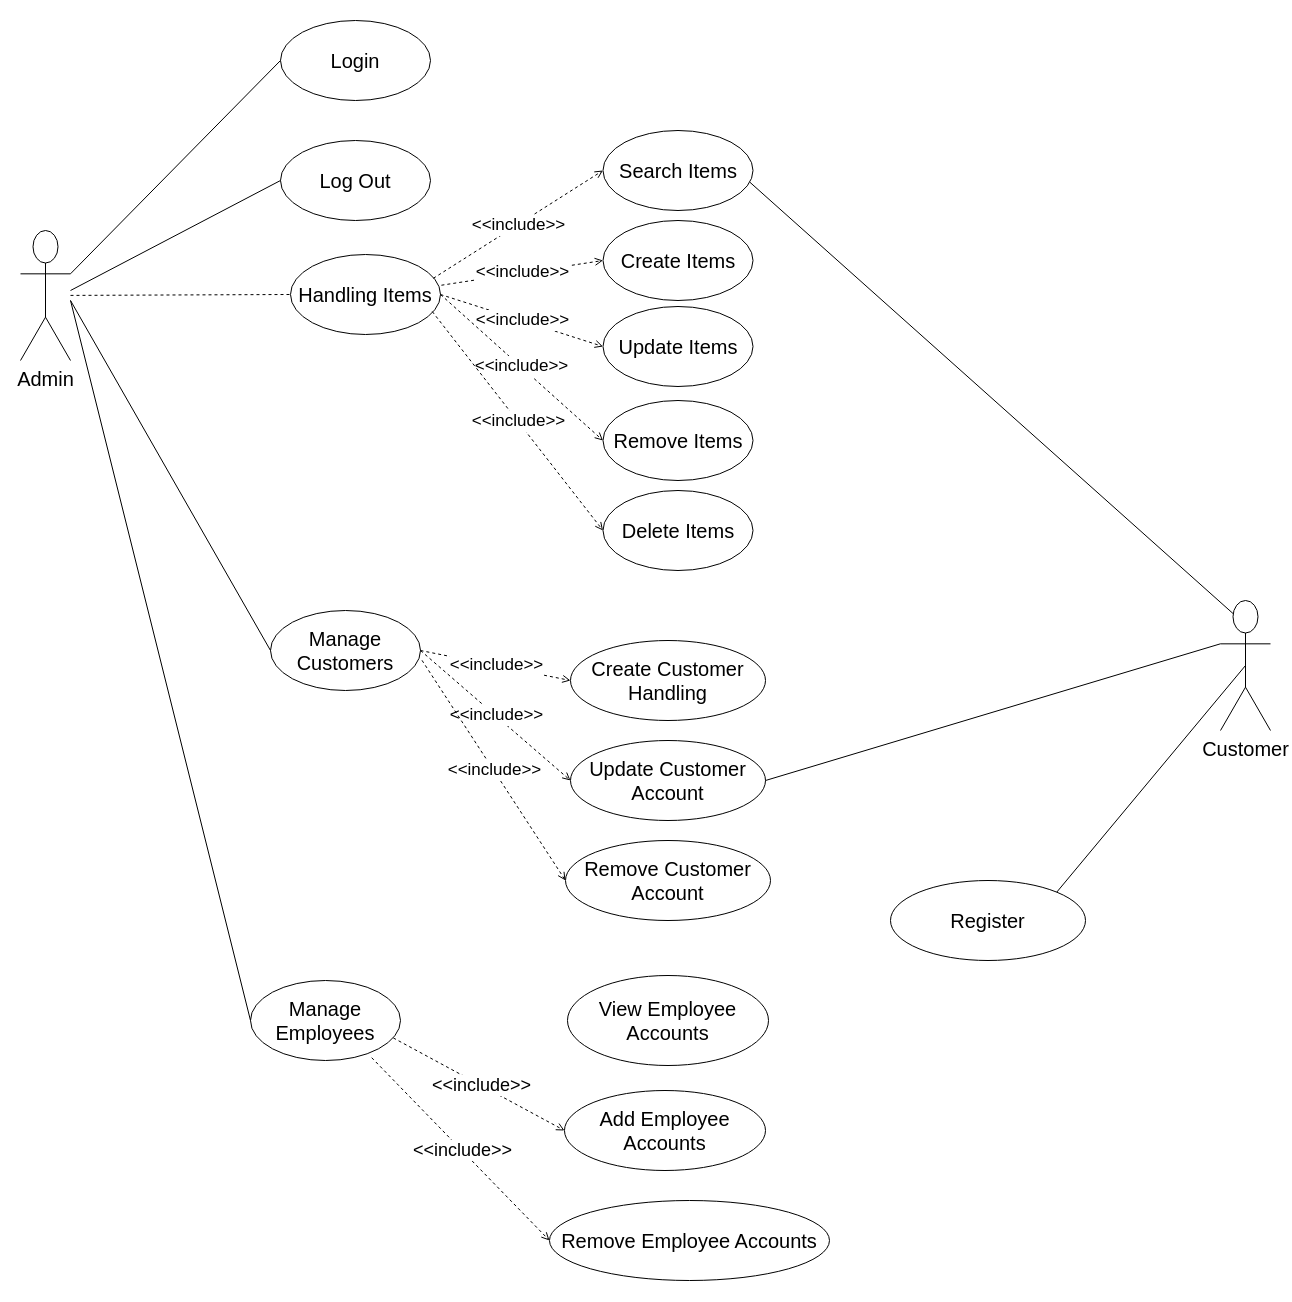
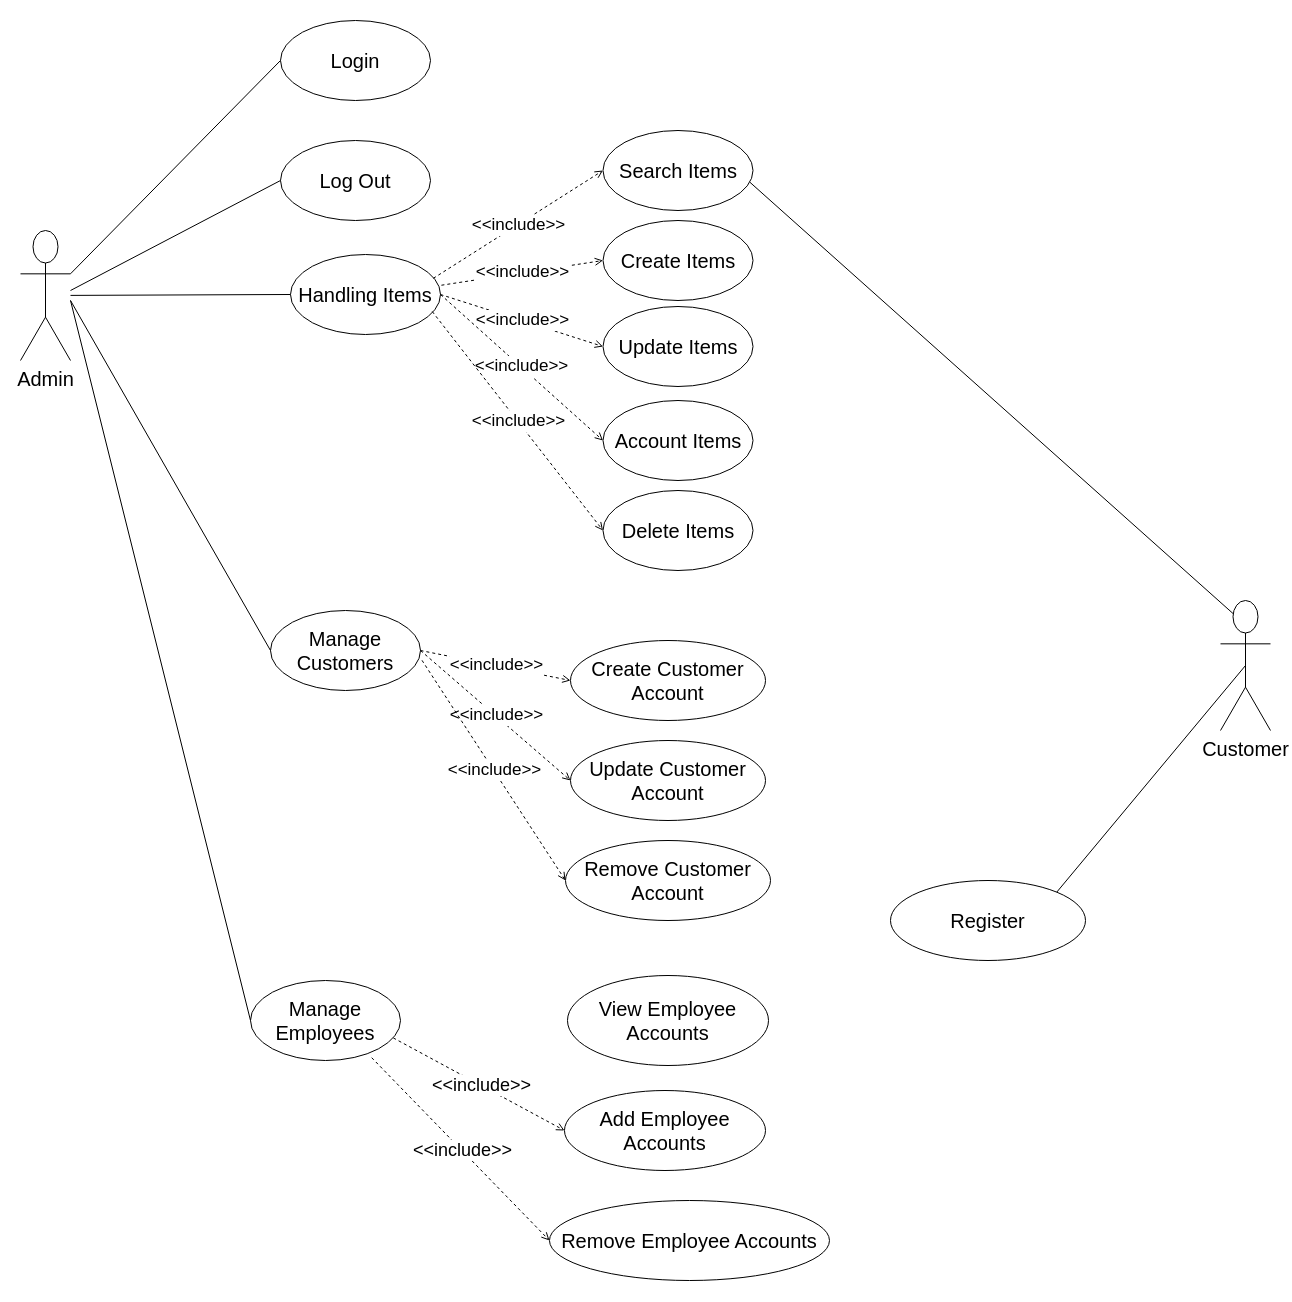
  <mxCell id="0" />
  <mxCell id="1" parent="0" />
  <mxCell id="2" value="&amp;lt;&amp;lt;include&amp;gt;&amp;gt;" style="endArrow=open;dashed=1;html=1;rounded=0;strokeColor=default;targetPerimeterSpacing=0;fontSize=18;entryX=0;entryY=0.5;entryDx=0;entryDy=0;exitX=0.808;exitY=0.965;exitDx=0;exitDy=0;exitPerimeter=0;" edge="1" parent="1" source="7" target="16"><mxGeometry x="0.015" width="160" relative="1" as="geometry"><mxPoint x="332.504" y="1215.084" as="sourcePoint" /><mxPoint x="541.48" y="1070" as="targetPoint" /><mxPoint x="1" as="offset" /></mxGeometry></mxCell>
  <mxCell id="3" value="Login" style="ellipse;whiteSpace=wrap;html=1;fontSize=20;" vertex="1" parent="1"><mxGeometry x="280" y="20" width="150" height="80" as="geometry" /></mxCell>
  <mxCell id="4" value="Log Out" style="ellipse;whiteSpace=wrap;html=1;fontSize=20;" vertex="1" parent="1"><mxGeometry x="280" y="140" width="150" height="80" as="geometry" /></mxCell>
  <mxCell id="5" value="Handling Items" style="ellipse;whiteSpace=wrap;html=1;fontSize=20;" vertex="1" parent="1"><mxGeometry x="290" y="254" width="150" height="80" as="geometry" /></mxCell>
  <mxCell id="6" value="Manage Customers" style="ellipse;whiteSpace=wrap;html=1;fontSize=20;" vertex="1" parent="1"><mxGeometry x="270" y="610" width="150" height="80" as="geometry" /></mxCell>
  <mxCell id="7" value="Manage Employees" style="ellipse;whiteSpace=wrap;html=1;fontSize=20;" vertex="1" parent="1"><mxGeometry x="250" y="980" width="150" height="80" as="geometry" /></mxCell>
  <mxCell id="8" value="Admin" style="shape=umlActor;verticalLabelPosition=bottom;verticalAlign=top;html=1;outlineConnect=0;fontColor=default;fontSize=20;" vertex="1" parent="1"><mxGeometry x="20" y="230" width="50" height="130" as="geometry" /></mxCell>
  <mxCell id="9" value="" style="endArrow=none;html=1;rounded=0;entryX=0;entryY=0.5;entryDx=0;entryDy=0;" edge="1" parent="1" target="4"><mxGeometry width="50" height="50" relative="1" as="geometry"><mxPoint x="70" y="290" as="sourcePoint" /><mxPoint x="140" y="210" as="targetPoint" /></mxGeometry></mxCell>
- <mxCell id="10" value="" style="endArrow=none;html=1;rounded=0;entryX=0;entryY=0.5;entryDx=0;entryDy=0;dashed=1;" edge="1" parent="1" source="8" target="5"><mxGeometry width="50" height="50" relative="1" as="geometry"><mxPoint x="80" y="292" as="sourcePoint" /><mxPoint x="270" y="180" as="targetPoint" /></mxGeometry></mxCell>
+ <mxCell id="10" value="" style="endArrow=none;html=1;rounded=0;entryX=0;entryY=0.5;entryDx=0;entryDy=0;" edge="1" parent="1" source="8" target="5"><mxGeometry width="50" height="50" relative="1" as="geometry"><mxPoint x="80" y="292" as="sourcePoint" /><mxPoint x="270" y="180" as="targetPoint" /></mxGeometry></mxCell>
  <mxCell id="11" value="" style="endArrow=none;html=1;rounded=0;entryX=0;entryY=0.5;entryDx=0;entryDy=0;" edge="1" parent="1" target="6"><mxGeometry width="50" height="50" relative="1" as="geometry"><mxPoint x="70" y="300" as="sourcePoint" /><mxPoint x="270" y="310" as="targetPoint" /></mxGeometry></mxCell>
  <mxCell id="12" value="" style="endArrow=none;html=1;rounded=0;entryX=0;entryY=0.5;entryDx=0;entryDy=0;" edge="1" parent="1" target="7"><mxGeometry width="50" height="50" relative="1" as="geometry"><mxPoint x="70" y="300" as="sourcePoint" /><mxPoint x="270" y="450" as="targetPoint" /></mxGeometry></mxCell>
  <mxCell id="13" value="" style="endArrow=none;html=1;rounded=0;entryX=0;entryY=0.5;entryDx=0;entryDy=0;exitX=1;exitY=0.333;exitDx=0;exitDy=0;exitPerimeter=0;" edge="1" parent="1" source="8" target="3"><mxGeometry width="50" height="50" relative="1" as="geometry"><mxPoint x="80" y="300" as="sourcePoint" /><mxPoint x="270" y="180" as="targetPoint" /></mxGeometry></mxCell>
  <mxCell id="14" value="View Employee Accounts" style="ellipse;whiteSpace=wrap;html=1;fontSize=20;" vertex="1" parent="1"><mxGeometry x="566.99" y="975" width="201.02" height="90" as="geometry" /></mxCell>
  <mxCell id="15" value="Add Employee Accounts" style="ellipse;whiteSpace=wrap;html=1;fontSize=20;" vertex="1" parent="1"><mxGeometry x="563.98" y="1090" width="201.02" height="80" as="geometry" /></mxCell>
  <mxCell id="16" value="Remove Employee Accounts" style="ellipse;whiteSpace=wrap;html=1;fontSize=20;" vertex="1" parent="1"><mxGeometry x="548.98" y="1200" width="280" height="80" as="geometry" /></mxCell>
  <mxCell id="17" value="&amp;lt;&amp;lt;include&amp;gt;&amp;gt;" style="endArrow=open;dashed=1;html=1;rounded=0;strokeColor=default;targetPerimeterSpacing=0;fontSize=18;entryX=0;entryY=0.5;entryDx=0;entryDy=0;exitX=0.952;exitY=0.718;exitDx=0;exitDy=0;exitPerimeter=0;" edge="1" parent="1" source="7" target="15"><mxGeometry x="0.015" width="160" relative="1" as="geometry"><mxPoint x="364.603" y="1196.732" as="sourcePoint" /><mxPoint x="541.48" y="960" as="targetPoint" /><mxPoint x="1" as="offset" /></mxGeometry></mxCell>
  <mxCell id="18" value="Create Items" style="ellipse;whiteSpace=wrap;html=1;fontSize=20;" vertex="1" parent="1"><mxGeometry x="602.5" y="220" width="150" height="80" as="geometry" /></mxCell>
  <mxCell id="19" value="Update Items" style="ellipse;whiteSpace=wrap;html=1;fontSize=20;" vertex="1" parent="1"><mxGeometry x="602.5" y="306" width="150" height="80" as="geometry" /></mxCell>
- <mxCell id="20" value="Remove Items" style="ellipse;whiteSpace=wrap;html=1;fontSize=20;" vertex="1" parent="1"><mxGeometry x="602.5" y="400" width="150" height="80" as="geometry" /></mxCell>
+ <mxCell id="20" value="Account Items" style="ellipse;whiteSpace=wrap;html=1;fontSize=20;" vertex="1" parent="1"><mxGeometry x="602.5" y="400" width="150" height="80" as="geometry" /></mxCell>
  <mxCell id="21" value="Delete Items" style="ellipse;whiteSpace=wrap;html=1;fontSize=20;" vertex="1" parent="1"><mxGeometry x="602.5" y="490" width="150" height="80" as="geometry" /></mxCell>
  <mxCell id="22" value="&amp;lt;&amp;lt;include&amp;gt;&amp;gt;" style="endArrow=open;dashed=1;html=1;rounded=0;exitX=0.952;exitY=0.298;exitDx=0;exitDy=0;strokeColor=default;targetPerimeterSpacing=0;entryX=0;entryY=0.5;entryDx=0;entryDy=0;fontSize=17;exitPerimeter=0;" edge="1" parent="1" source="5" target="34"><mxGeometry x="0.003" y="-1" width="160" relative="1" as="geometry"><mxPoint x="440" y="290" as="sourcePoint" /><mxPoint x="591" y="371" as="targetPoint" /><mxPoint x="-1" as="offset" /></mxGeometry></mxCell>
  <mxCell id="23" value="&amp;lt;&amp;lt;include&amp;gt;&amp;gt;" style="endArrow=open;dashed=1;html=1;rounded=0;strokeColor=default;targetPerimeterSpacing=0;entryX=0;entryY=0.5;entryDx=0;entryDy=0;fontSize=17;exitX=1.006;exitY=0.384;exitDx=0;exitDy=0;exitPerimeter=0;" edge="1" parent="1" source="5" target="18"><mxGeometry x="-0.005" width="160" relative="1" as="geometry"><mxPoint x="440" y="288" as="sourcePoint" /><mxPoint x="610" y="140" as="targetPoint" /><mxPoint x="1" as="offset" /></mxGeometry></mxCell>
  <mxCell id="24" value="&amp;lt;&amp;lt;include&amp;gt;&amp;gt;" style="endArrow=open;dashed=1;html=1;rounded=0;strokeColor=default;targetPerimeterSpacing=0;entryX=0;entryY=0.5;entryDx=0;entryDy=0;fontSize=17;exitX=1;exitY=0.5;exitDx=0;exitDy=0;" edge="1" parent="1" source="5" target="19"><mxGeometry x="-0.005" width="160" relative="1" as="geometry"><mxPoint x="437" y="327" as="sourcePoint" /><mxPoint x="610" y="230" as="targetPoint" /><mxPoint x="1" as="offset" /></mxGeometry></mxCell>
  <mxCell id="25" value="&amp;lt;&amp;lt;include&amp;gt;&amp;gt;" style="endArrow=open;dashed=1;html=1;rounded=0;strokeColor=default;targetPerimeterSpacing=0;entryX=0;entryY=0.5;entryDx=0;entryDy=0;fontSize=17;exitX=1;exitY=0.5;exitDx=0;exitDy=0;" edge="1" parent="1" source="5" target="20"><mxGeometry x="-0.004" y="1" width="160" relative="1" as="geometry"><mxPoint x="450" y="304" as="sourcePoint" /><mxPoint x="610" y="316" as="targetPoint" /><mxPoint x="-1" as="offset" /></mxGeometry></mxCell>
  <mxCell id="26" value="&amp;lt;&amp;lt;include&amp;gt;&amp;gt;" style="endArrow=open;dashed=1;html=1;rounded=0;strokeColor=default;targetPerimeterSpacing=0;entryX=0;entryY=0.5;entryDx=0;entryDy=0;fontSize=17;exitX=0.945;exitY=0.713;exitDx=0;exitDy=0;exitPerimeter=0;" edge="1" parent="1" source="5" target="21"><mxGeometry x="0.003" y="1" width="160" relative="1" as="geometry"><mxPoint x="450" y="304" as="sourcePoint" /><mxPoint x="610" y="410" as="targetPoint" /><mxPoint y="1" as="offset" /></mxGeometry></mxCell>
- <mxCell id="27" value="Create Customer Handling" style="ellipse;whiteSpace=wrap;html=1;fontSize=20;" vertex="1" parent="1"><mxGeometry x="570" y="640" width="195" height="80" as="geometry" /></mxCell>
+ <mxCell id="27" value="Create Customer Account" style="ellipse;whiteSpace=wrap;html=1;fontSize=20;" vertex="1" parent="1"><mxGeometry x="570" y="640" width="195" height="80" as="geometry" /></mxCell>
  <mxCell id="28" value="Update Customer Account" style="ellipse;whiteSpace=wrap;html=1;fontSize=20;" vertex="1" parent="1"><mxGeometry x="570" y="740" width="195" height="80" as="geometry" /></mxCell>
  <mxCell id="29" value="Remove Customer Account" style="ellipse;whiteSpace=wrap;html=1;fontSize=20;" vertex="1" parent="1"><mxGeometry x="565" y="840" width="205" height="80" as="geometry" /></mxCell>
  <mxCell id="30" value="&amp;lt;&amp;lt;include&amp;gt;&amp;gt;" style="endArrow=open;dashed=1;html=1;rounded=0;strokeColor=default;targetPerimeterSpacing=0;entryX=0;entryY=0.5;entryDx=0;entryDy=0;fontSize=17;exitX=1;exitY=0.5;exitDx=0;exitDy=0;" edge="1" parent="1" source="6" target="27"><mxGeometry x="-0.005" width="160" relative="1" as="geometry"><mxPoint x="430" y="710" as="sourcePoint" /><mxPoint x="585" y="650" as="targetPoint" /><mxPoint x="1" as="offset" /></mxGeometry></mxCell>
  <mxCell id="31" value="&amp;lt;&amp;lt;include&amp;gt;&amp;gt;" style="endArrow=open;dashed=1;html=1;rounded=0;strokeColor=default;targetPerimeterSpacing=0;entryX=0;entryY=0.5;entryDx=0;entryDy=0;fontSize=17;exitX=1;exitY=0.5;exitDx=0;exitDy=0;" edge="1" parent="1" source="6" target="28"><mxGeometry x="-0.005" width="160" relative="1" as="geometry"><mxPoint x="430" y="710" as="sourcePoint" /><mxPoint x="585" y="740" as="targetPoint" /><mxPoint x="1" as="offset" /></mxGeometry></mxCell>
  <mxCell id="32" value="&amp;lt;&amp;lt;include&amp;gt;&amp;gt;" style="endArrow=open;dashed=1;html=1;rounded=0;strokeColor=default;targetPerimeterSpacing=0;entryX=0;entryY=0.5;entryDx=0;entryDy=0;fontSize=17;exitX=1.01;exitY=0.623;exitDx=0;exitDy=0;exitPerimeter=0;" edge="1" parent="1" source="6" target="29"><mxGeometry x="-0.001" y="1" width="160" relative="1" as="geometry"><mxPoint x="430" y="710" as="sourcePoint" /><mxPoint x="585" y="826" as="targetPoint" /><mxPoint y="1" as="offset" /></mxGeometry></mxCell>
  <mxCell id="33" value="Customer" style="shape=umlActor;verticalLabelPosition=bottom;verticalAlign=top;html=1;outlineConnect=0;fontColor=default;fontSize=20;" vertex="1" parent="1"><mxGeometry x="1220" y="600" width="50" height="130" as="geometry" /></mxCell>
  <mxCell id="34" value="Search Items" style="ellipse;whiteSpace=wrap;html=1;fontSize=20;" vertex="1" parent="1"><mxGeometry x="602.5" y="130" width="150" height="80" as="geometry" /></mxCell>
- <mxCell id="35" value="" style="endArrow=none;html=1;rounded=0;entryX=0;entryY=0.333;entryDx=0;entryDy=0;entryPerimeter=0;exitX=1;exitY=0.5;exitDx=0;exitDy=0;" edge="1" parent="1" source="28" target="33"><mxGeometry width="50" height="50" relative="1" as="geometry"><mxPoint x="650" y="380" as="sourcePoint" /><mxPoint x="700" y="330" as="targetPoint" /></mxGeometry></mxCell>
  <mxCell id="36" value="" style="endArrow=none;html=1;rounded=0;entryX=0.25;entryY=0.1;entryDx=0;entryDy=0;entryPerimeter=0;exitX=0.98;exitY=0.648;exitDx=0;exitDy=0;exitPerimeter=0;" edge="1" parent="1" source="34" target="33"><mxGeometry width="50" height="50" relative="1" as="geometry"><mxPoint x="650" y="380" as="sourcePoint" /><mxPoint x="700" y="330" as="targetPoint" /></mxGeometry></mxCell>
  <mxCell id="37" value="Register" style="ellipse;whiteSpace=wrap;html=1;fontSize=20;" vertex="1" parent="1"><mxGeometry x="890" y="880" width="195" height="80" as="geometry" /></mxCell>
  <mxCell id="38" value="" style="endArrow=none;html=1;rounded=0;entryX=0.5;entryY=0.5;entryDx=0;entryDy=0;entryPerimeter=0;exitX=1;exitY=0;exitDx=0;exitDy=0;" edge="1" parent="1" source="37" target="33"><mxGeometry width="50" height="50" relative="1" as="geometry"><mxPoint x="650" y="960" as="sourcePoint" /><mxPoint x="700" y="910" as="targetPoint" /></mxGeometry></mxCell>
